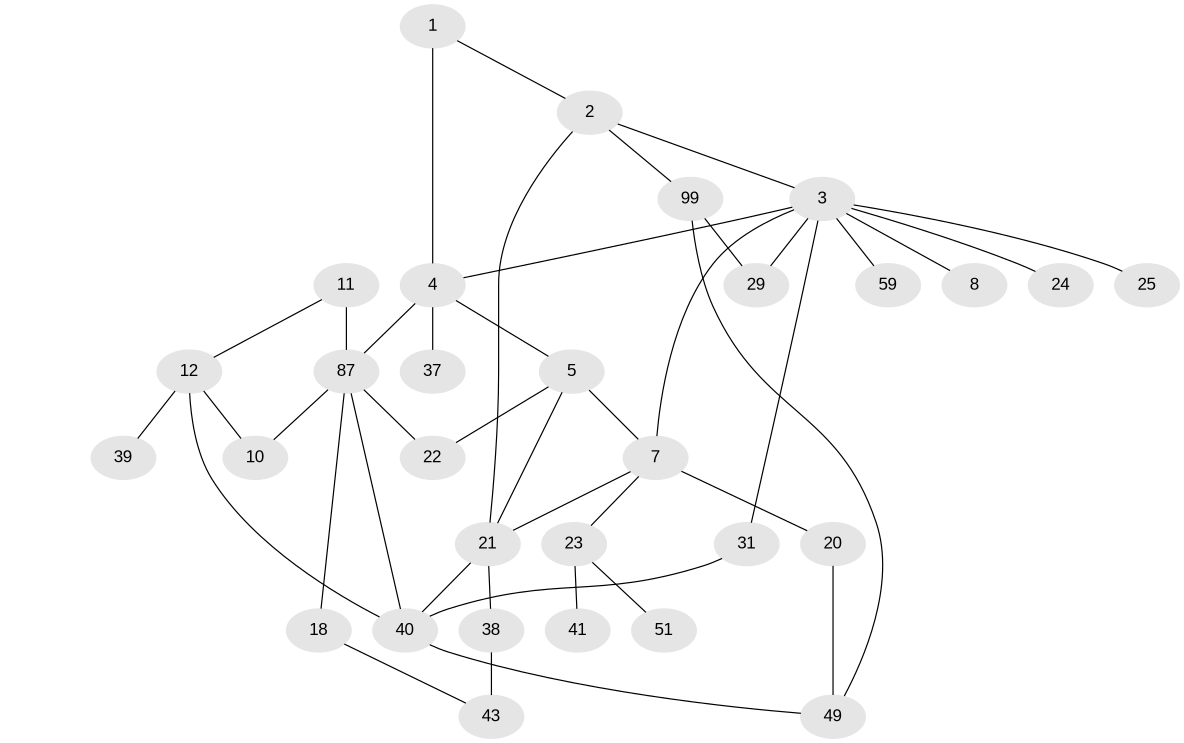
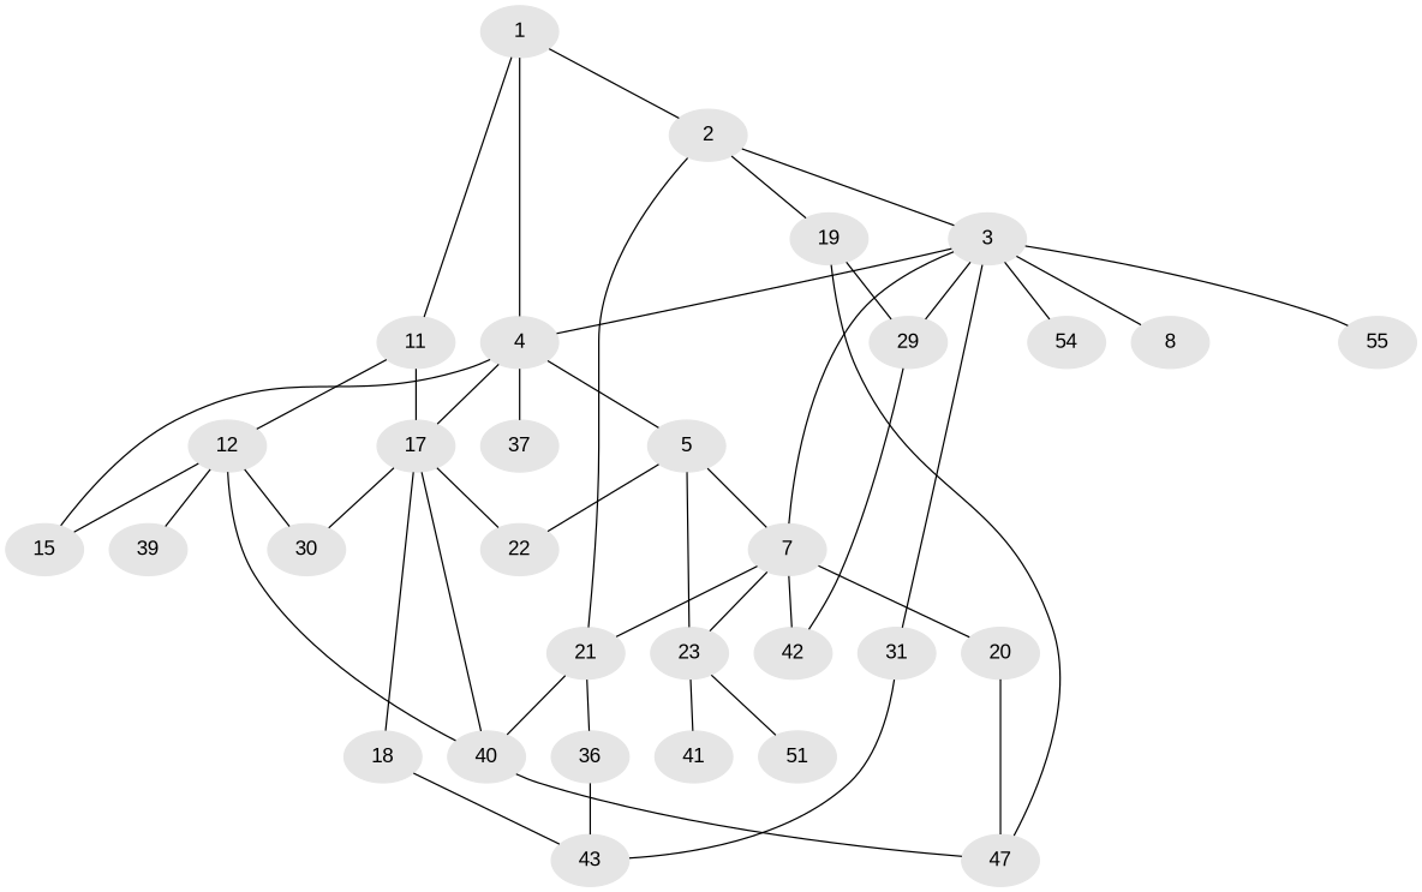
  graph {
    fontname="Liberation Sans"
    node [color=gray90 fontname="Liberation Sans" style=filled]
    edge [fontname="Liberation Sans"]
    2 [super="+10"]
    3 [super="+6"]
-   19 [super="+52" label=99]
+   19 [super="+52"]
    21 [super="+26"]
    1
    4 [super="+34"]
    11 [super="+16"]
    5 [super="+13"]
-   17 [super="+27" label=87]
+   15 [super="+53"]
+   17 [super="+27"]
    37
    12 [super="+14"]
    7 [super="+9"]
    8 [super="+35"]
-   24 [super="+36"]
-   25
+   25 [label=55]
    29 [super="+45"]
    31
-   54 [label=59]
-   49 [super="+50"]
+   54
+   49 [super="+50" label=47]
    40 [super="+44"]
-   38
+   38 [label=36]
    20
    23 [super="+33"]
+   42
    43 [super="+47"]
    22
    18 [super="+32"]
-   30 [label=10]
+   30
    41 [super="+48"]
    51
    39
    2 -- 3
    2 -- 19
    2 -- 21
    3 -- 4
    3 -- 7
    3 -- 8
-   3 -- 24
    3 -- 25
    3 -- 29
    3 -- 31
    3 -- 54
    19 -- 29
    19 -- 49
    21 -- 40
    21 -- 38
    1 -- 2
    1 -- 4
+   1 -- 11
    4 -- 5
+   4 -- 15
    4 -- 17
    4 -- 37
    11 -- 17
    11 -- 12
-   5 -- 21
+   5 -- 23
    5 -- 7 [weight=2]
    5 -- 22
    17 -- 40
    17 -- 22
    17 -- 18
    17 -- 30
+   12 -- 15
    12 -- 40
    12 -- 30
    12 -- 39
    7 -- 21
    7 -- 20
    7 -- 23
-   31 -- 40
+   7 -- 42
+   29 -- 42
+   31 -- 43
    40 -- 49
    38 -- 43
    20 -- 49
    23 -- 41
    23 -- 51
    18 -- 43
  }
